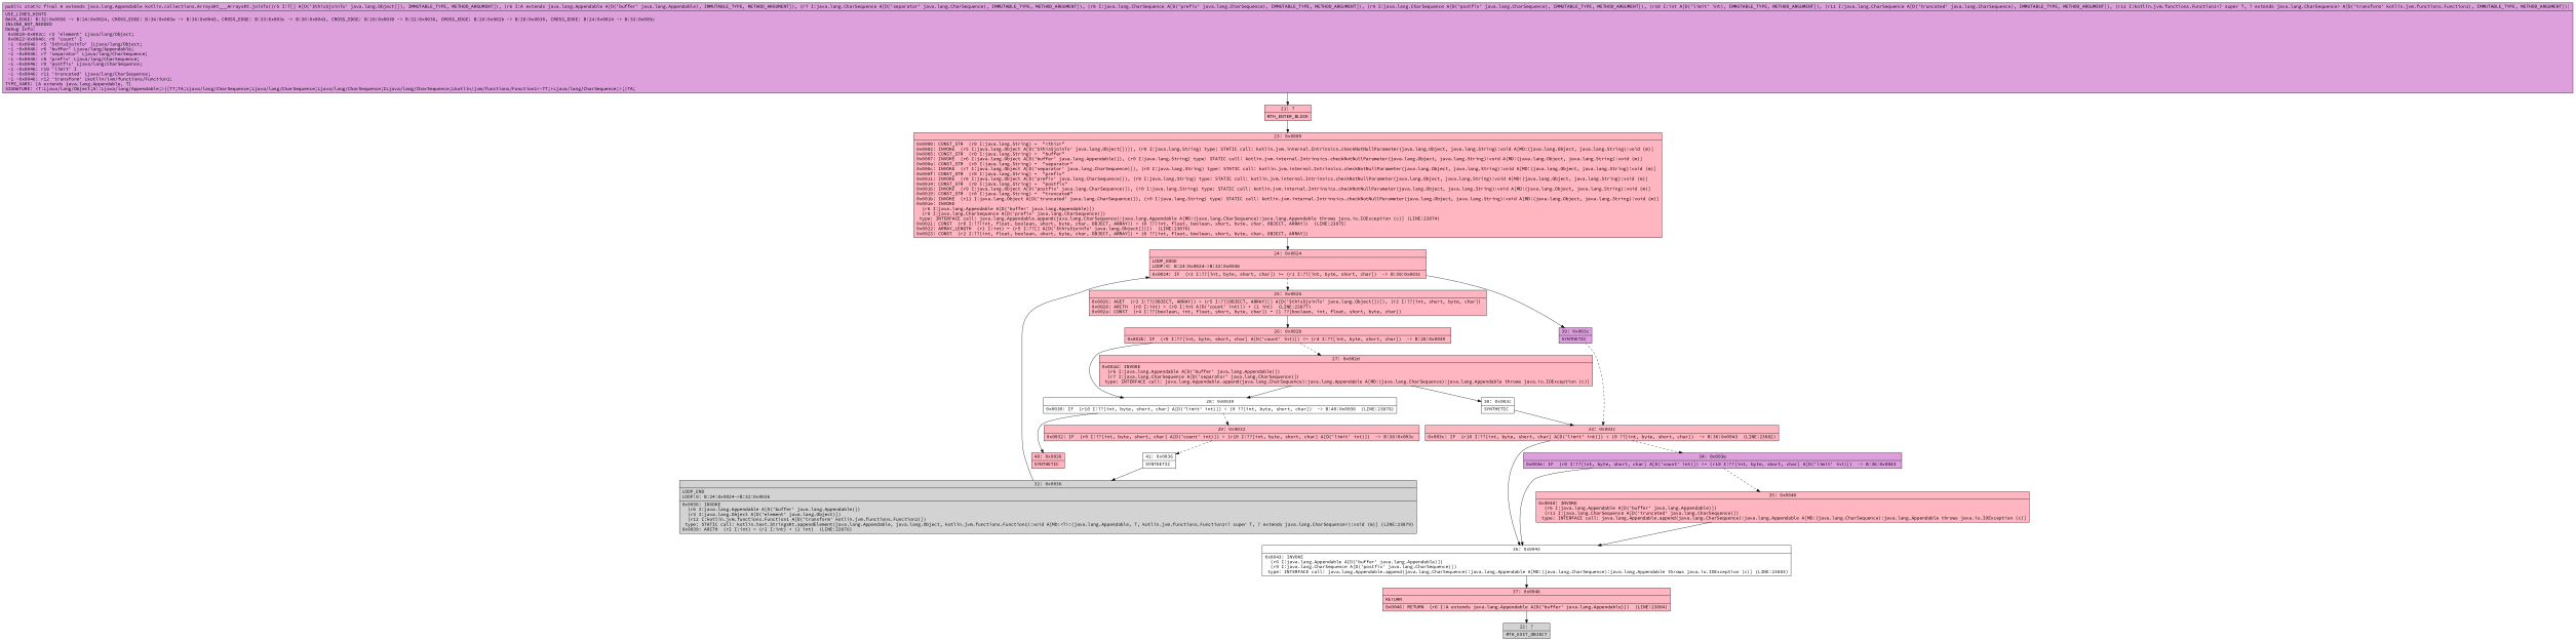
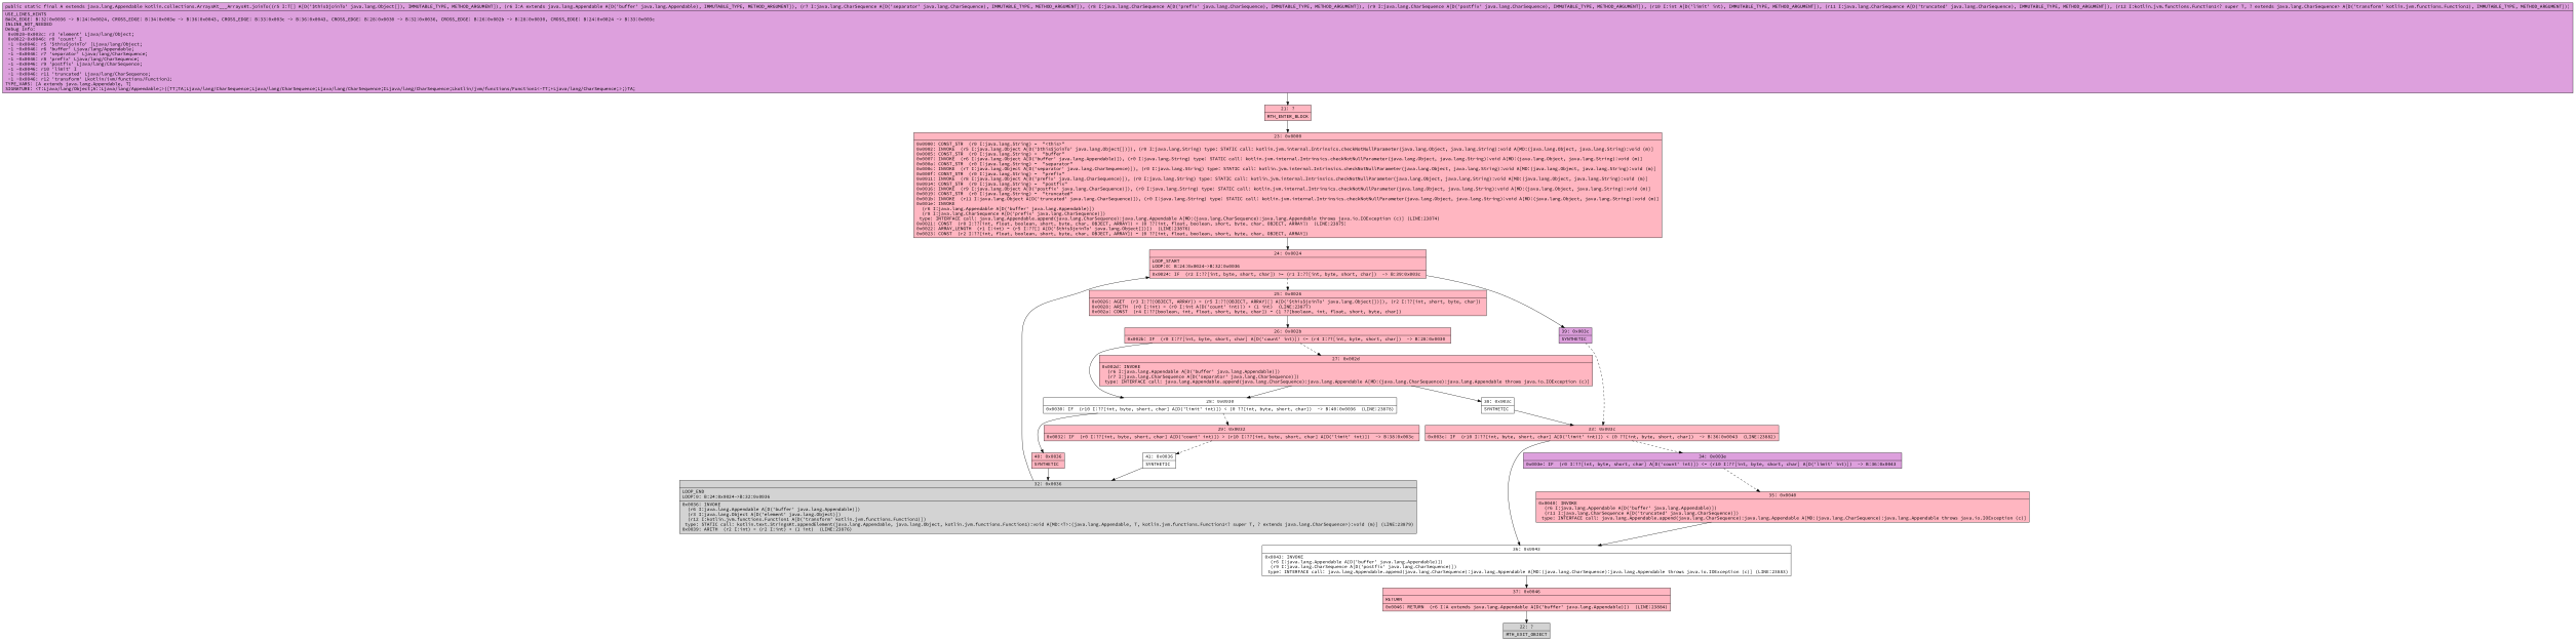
  digraph {
    fontname="Source Code Pro"
    node [fillcolor=lightpink fontname="Source Code Pro" shape=record style=filled]
    edge [fontname="Source Code Pro"]
    n1 [label="{21\:\ ?|MTH_ENTER_BLOCK\l}"]
    n2 [label="{23\:\ 0x0000|0x0000: CONST_STR  (r0 I:java.lang.String) =  \"\<this\>\" \l0x0002: INVOKE  (r5 I:java.lang.Object A[D('$this$joinTo' java.lang.Object[])]), (r0 I:java.lang.String) type: STATIC call: kotlin.jvm.internal.Intrinsics.checkNotNullParameter(java.lang.Object, java.lang.String):void A[MD:(java.lang.Object, java.lang.String):void (m)]\l0x0005: CONST_STR  (r0 I:java.lang.String) =  \"buffer\" \l0x0007: INVOKE  (r6 I:java.lang.Object A[D('buffer' java.lang.Appendable)]), (r0 I:java.lang.String) type: STATIC call: kotlin.jvm.internal.Intrinsics.checkNotNullParameter(java.lang.Object, java.lang.String):void A[MD:(java.lang.Object, java.lang.String):void (m)]\l0x000a: CONST_STR  (r0 I:java.lang.String) =  \"separator\" \l0x000c: INVOKE  (r7 I:java.lang.Object A[D('separator' java.lang.CharSequence)]), (r0 I:java.lang.String) type: STATIC call: kotlin.jvm.internal.Intrinsics.checkNotNullParameter(java.lang.Object, java.lang.String):void A[MD:(java.lang.Object, java.lang.String):void (m)]\l0x000f: CONST_STR  (r0 I:java.lang.String) =  \"prefix\" \l0x0011: INVOKE  (r8 I:java.lang.Object A[D('prefix' java.lang.CharSequence)]), (r0 I:java.lang.String) type: STATIC call: kotlin.jvm.internal.Intrinsics.checkNotNullParameter(java.lang.Object, java.lang.String):void A[MD:(java.lang.Object, java.lang.String):void (m)]\l0x0014: CONST_STR  (r0 I:java.lang.String) =  \"postfix\" \l0x0016: INVOKE  (r9 I:java.lang.Object A[D('postfix' java.lang.CharSequence)]), (r0 I:java.lang.String) type: STATIC call: kotlin.jvm.internal.Intrinsics.checkNotNullParameter(java.lang.Object, java.lang.String):void A[MD:(java.lang.Object, java.lang.String):void (m)]\l0x0019: CONST_STR  (r0 I:java.lang.String) =  \"truncated\" \l0x001b: INVOKE  (r11 I:java.lang.Object A[D('truncated' java.lang.CharSequence)]), (r0 I:java.lang.String) type: STATIC call: kotlin.jvm.internal.Intrinsics.checkNotNullParameter(java.lang.Object, java.lang.String):void A[MD:(java.lang.Object, java.lang.String):void (m)]\l0x001e: INVOKE  \l  (r6 I:java.lang.Appendable A[D('buffer' java.lang.Appendable)])\l  (r8 I:java.lang.CharSequence A[D('prefix' java.lang.CharSequence)])\l type: INTERFACE call: java.lang.Appendable.append(java.lang.CharSequence):java.lang.Appendable A[MD:(java.lang.CharSequence):java.lang.Appendable throws java.io.IOException (c)] (LINE:23874)\l0x0021: CONST  (r0 I:??[int, float, boolean, short, byte, char, OBJECT, ARRAY]) = (0 ??[int, float, boolean, short, byte, char, OBJECT, ARRAY])  (LINE:23875)\l0x0022: ARRAY_LENGTH  (r1 I:int) = (r5 I:??[] A[D('$this$joinTo' java.lang.Object[])])  (LINE:23876)\l0x0023: CONST  (r2 I:??[int, float, boolean, short, byte, char, OBJECT, ARRAY]) = (0 ??[int, float, boolean, short, byte, char, OBJECT, ARRAY]) \l}"]
-   n3 [label="{24\:\ 0x0024|LOOP_EDGE\lLOOP:0: B:24:0x0024\-\>B:32:0x0036\l|0x0024: IF  (r2 I:??[int, byte, short, char]) \>= (r1 I:??[int, byte, short, char])  \-\> B:39:0x003c \l}"]
+   n3 [label="{24\:\ 0x0024|LOOP_START\lLOOP:0: B:24:0x0024\-\>B:32:0x0036\l|0x0024: IF  (r2 I:??[int, byte, short, char]) \>= (r1 I:??[int, byte, short, char])  \-\> B:39:0x003c \l}"]
    n4 [label="{25\:\ 0x0026|0x0026: AGET  (r3 I:??[OBJECT, ARRAY]) = (r5 I:??[OBJECT, ARRAY][] A[D('$this$joinTo' java.lang.Object[])]), (r2 I:??[int, short, byte, char]) \l0x0028: ARITH  (r0 I:int) = (r0 I:int A[D('count' int)]) + (1 int)  (LINE:23877)\l0x002a: CONST  (r4 I:??[boolean, int, float, short, byte, char]) = (1 ??[boolean, int, float, short, byte, char]) \l}"]
    n5 [fillcolor=plum label="{39\:\ 0x003c|SYNTHETIC\l}"]
    n6 [label="{26\:\ 0x002b|0x002b: IF  (r0 I:??[int, byte, short, char] A[D('count' int)]) \<= (r4 I:??[int, byte, short, char])  \-\> B:28:0x0030 \l}"]
    n7 [label="{33\:\ 0x003c|0x003c: IF  (r10 I:??[int, byte, short, char] A[D('limit' int)]) \< (0 ??[int, byte, short, char])  \-\> B:36:0x0043  (LINE:23882)\l}"]
    n8 [label="{27\:\ 0x002d|0x002d: INVOKE  \l  (r6 I:java.lang.Appendable A[D('buffer' java.lang.Appendable)])\l  (r7 I:java.lang.CharSequence A[D('separator' java.lang.CharSequence)])\l type: INTERFACE call: java.lang.Appendable.append(java.lang.CharSequence):java.lang.Appendable A[MD:(java.lang.CharSequence):java.lang.Appendable throws java.io.IOException (c)]\l}"]
    n9 [fillcolor=white label="{28\:\ 0x0030|0x0030: IF  (r10 I:??[int, byte, short, char] A[D('limit' int)]) \< (0 ??[int, byte, short, char])  \-\> B:40:0x0036  (LINE:23878)\l}"]
    n10 [fillcolor=white label="{38\:\ 0x003c|SYNTHETIC\l}"]
    n11 [label="{29\:\ 0x0032|0x0032: IF  (r0 I:??[int, byte, short, char] A[D('count' int)]) \> (r10 I:??[int, byte, short, char] A[D('limit' int)])  \-\> B:38:0x003c \l}"]
    n12 [label="{40\:\ 0x0036|SYNTHETIC\l}"]
    n13 [fillcolor=white label="{41\:\ 0x0036|SYNTHETIC\l}"]
    n14 [fillcolor=lightgrey label="{32\:\ 0x0036|LOOP_END\lLOOP:0: B:24:0x0024\-\>B:32:0x0036\l|0x0036: INVOKE  \l  (r6 I:java.lang.Appendable A[D('buffer' java.lang.Appendable)])\l  (r3 I:java.lang.Object A[D('element' java.lang.Object)])\l  (r12 I:kotlin.jvm.functions.Function1 A[D('transform' kotlin.jvm.functions.Function1)])\l type: STATIC call: kotlin.text.StringsKt.appendElement(java.lang.Appendable, java.lang.Object, kotlin.jvm.functions.Function1):void A[MD:\<T\>:(java.lang.Appendable, T, kotlin.jvm.functions.Function1\<? super T, ? extends java.lang.CharSequence\>):void (m)] (LINE:23879)\l0x0039: ARITH  (r2 I:int) = (r2 I:int) + (1 int)  (LINE:23876)\l}"]
    n15 [fillcolor=plum label="{34\:\ 0x003e|0x003e: IF  (r0 I:??[int, byte, short, char] A[D('count' int)]) \<= (r10 I:??[int, byte, short, char] A[D('limit' int)])  \-\> B:36:0x0043 \l}"]
    n16 [fillcolor=white label="{36\:\ 0x0043|0x0043: INVOKE  \l  (r6 I:java.lang.Appendable A[D('buffer' java.lang.Appendable)])\l  (r9 I:java.lang.CharSequence A[D('postfix' java.lang.CharSequence)])\l type: INTERFACE call: java.lang.Appendable.append(java.lang.CharSequence):java.lang.Appendable A[MD:(java.lang.CharSequence):java.lang.Appendable throws java.io.IOException (c)] (LINE:23883)\l}"]
    n17 [label="{35\:\ 0x0040|0x0040: INVOKE  \l  (r6 I:java.lang.Appendable A[D('buffer' java.lang.Appendable)])\l  (r11 I:java.lang.CharSequence A[D('truncated' java.lang.CharSequence)])\l type: INTERFACE call: java.lang.Appendable.append(java.lang.CharSequence):java.lang.Appendable A[MD:(java.lang.CharSequence):java.lang.Appendable throws java.io.IOException (c)]\l}"]
    n18 [label="{37\:\ 0x0046|RETURN\l|0x0046: RETURN  (r6 I:A extends java.lang.Appendable A[D('buffer' java.lang.Appendable)])  (LINE:23884)\l}"]
    n19 [fillcolor=lightgrey label="{22\:\ ?|MTH_EXIT_OBJECT\l}"]
    n20 [fillcolor=plum label="{public static final A extends java.lang.Appendable kotlin.collections.ArraysKt___ArraysKt.joinTo((r5 I:T[] A[D('$this$joinTo' java.lang.Object[]), IMMUTABLE_TYPE, METHOD_ARGUMENT]), (r6 I:A extends java.lang.Appendable A[D('buffer' java.lang.Appendable), IMMUTABLE_TYPE, METHOD_ARGUMENT]), (r7 I:java.lang.CharSequence A[D('separator' java.lang.CharSequence), IMMUTABLE_TYPE, METHOD_ARGUMENT]), (r8 I:java.lang.CharSequence A[D('prefix' java.lang.CharSequence), IMMUTABLE_TYPE, METHOD_ARGUMENT]), (r9 I:java.lang.CharSequence A[D('postfix' java.lang.CharSequence), IMMUTABLE_TYPE, METHOD_ARGUMENT]), (r10 I:int A[D('limit' int), IMMUTABLE_TYPE, METHOD_ARGUMENT]), (r11 I:java.lang.CharSequence A[D('truncated' java.lang.CharSequence), IMMUTABLE_TYPE, METHOD_ARGUMENT]), (r12 I:kotlin.jvm.functions.Function1\<? super T, ? extends java.lang.CharSequence\> A[D('transform' kotlin.jvm.functions.Function1), IMMUTABLE_TYPE, METHOD_ARGUMENT]))  | USE_LINES_HINTS\lBACK_EDGE: B:32:0x0036 \-\> B:24:0x0024, CROSS_EDGE: B:34:0x003e \-\> B:36:0x0043, CROSS_EDGE: B:33:0x003c \-\> B:36:0x0043, CROSS_EDGE: B:28:0x0030 \-\> B:32:0x0036, CROSS_EDGE: B:26:0x002b \-\> B:28:0x0030, CROSS_EDGE: B:24:0x0024 \-\> B:33:0x003c\lINLINE_NOT_NEEDED\lDebug Info:\l  0x0028\-0x003c: r3 'element' Ljava\/lang\/Object;\l  0x0022\-0x0046: r0 'count' I\l  \-1 \-0x0046: r5 '$this$joinTo' [Ljava\/lang\/Object;\l  \-1 \-0x0046: r6 'buffer' Ljava\/lang\/Appendable;\l  \-1 \-0x0046: r7 'separator' Ljava\/lang\/CharSequence;\l  \-1 \-0x0046: r8 'prefix' Ljava\/lang\/CharSequence;\l  \-1 \-0x0046: r9 'postfix' Ljava\/lang\/CharSequence;\l  \-1 \-0x0046: r10 'limit' I\l  \-1 \-0x0046: r11 'truncated' Ljava\/lang\/CharSequence;\l  \-1 \-0x0046: r12 'transform' Lkotlin\/jvm\/functions\/Function1;\lTYPE_VARS: [A extends java.lang.Appendable, T]\lSIGNATURE: \<T:Ljava\/lang\/Object;A::Ljava\/lang\/Appendable;\>([TT;TA;Ljava\/lang\/CharSequence;Ljava\/lang\/CharSequence;Ljava\/lang\/CharSequence;ILjava\/lang\/CharSequence;Lkotlin\/jvm\/functions\/Function1\<\-TT;+Ljava\/lang\/CharSequence;\>;)TA;\l}"]
    n1 -> n2
    n2 -> n3
    n3 -> n4 [style=dashed]
    n3 -> n5
    n4 -> n6
    n5 -> n7 [style=dashed]
    n6 -> n8 [style=dashed]
    n6 -> n9
    n7 -> n15 [style=dashed]
    n7 -> n16
    n8 -> n9
    n8 -> n10
    n9 -> n11 [style=dashed]
    n9 -> n12
    n10 -> n7
    n11 -> n13 [style=dashed]
+   n12 -> n14
    n13 -> n14
    n14 -> n3
-   n15 -> n16
    n15 -> n17 [style=dashed]
    n16 -> n18
    n17 -> n16
    n18 -> n19
    n20 -> n1
  }
